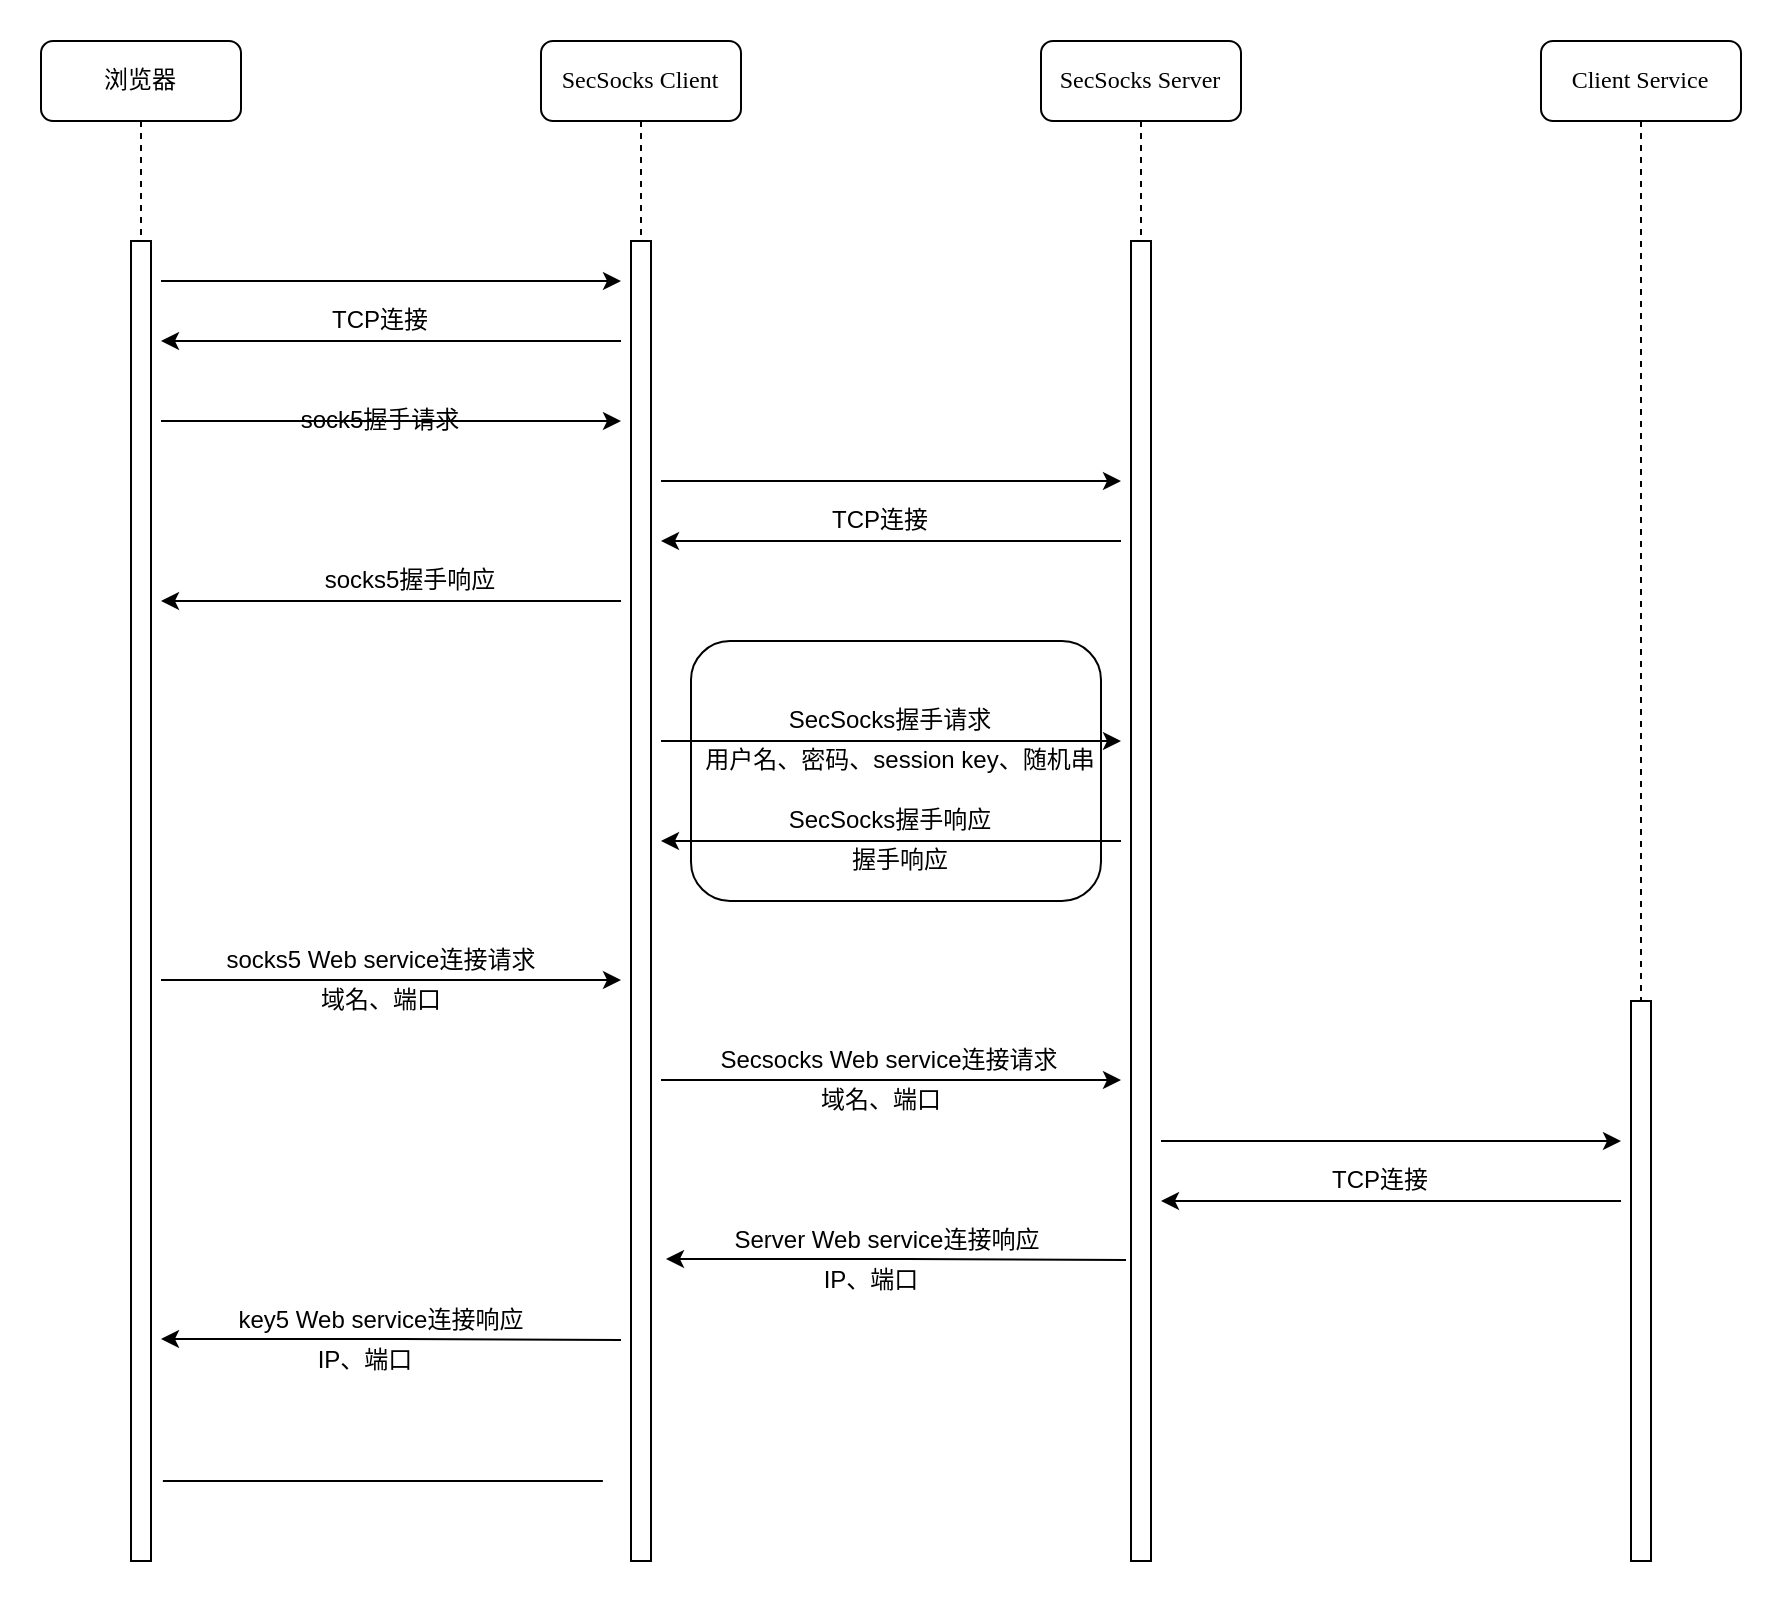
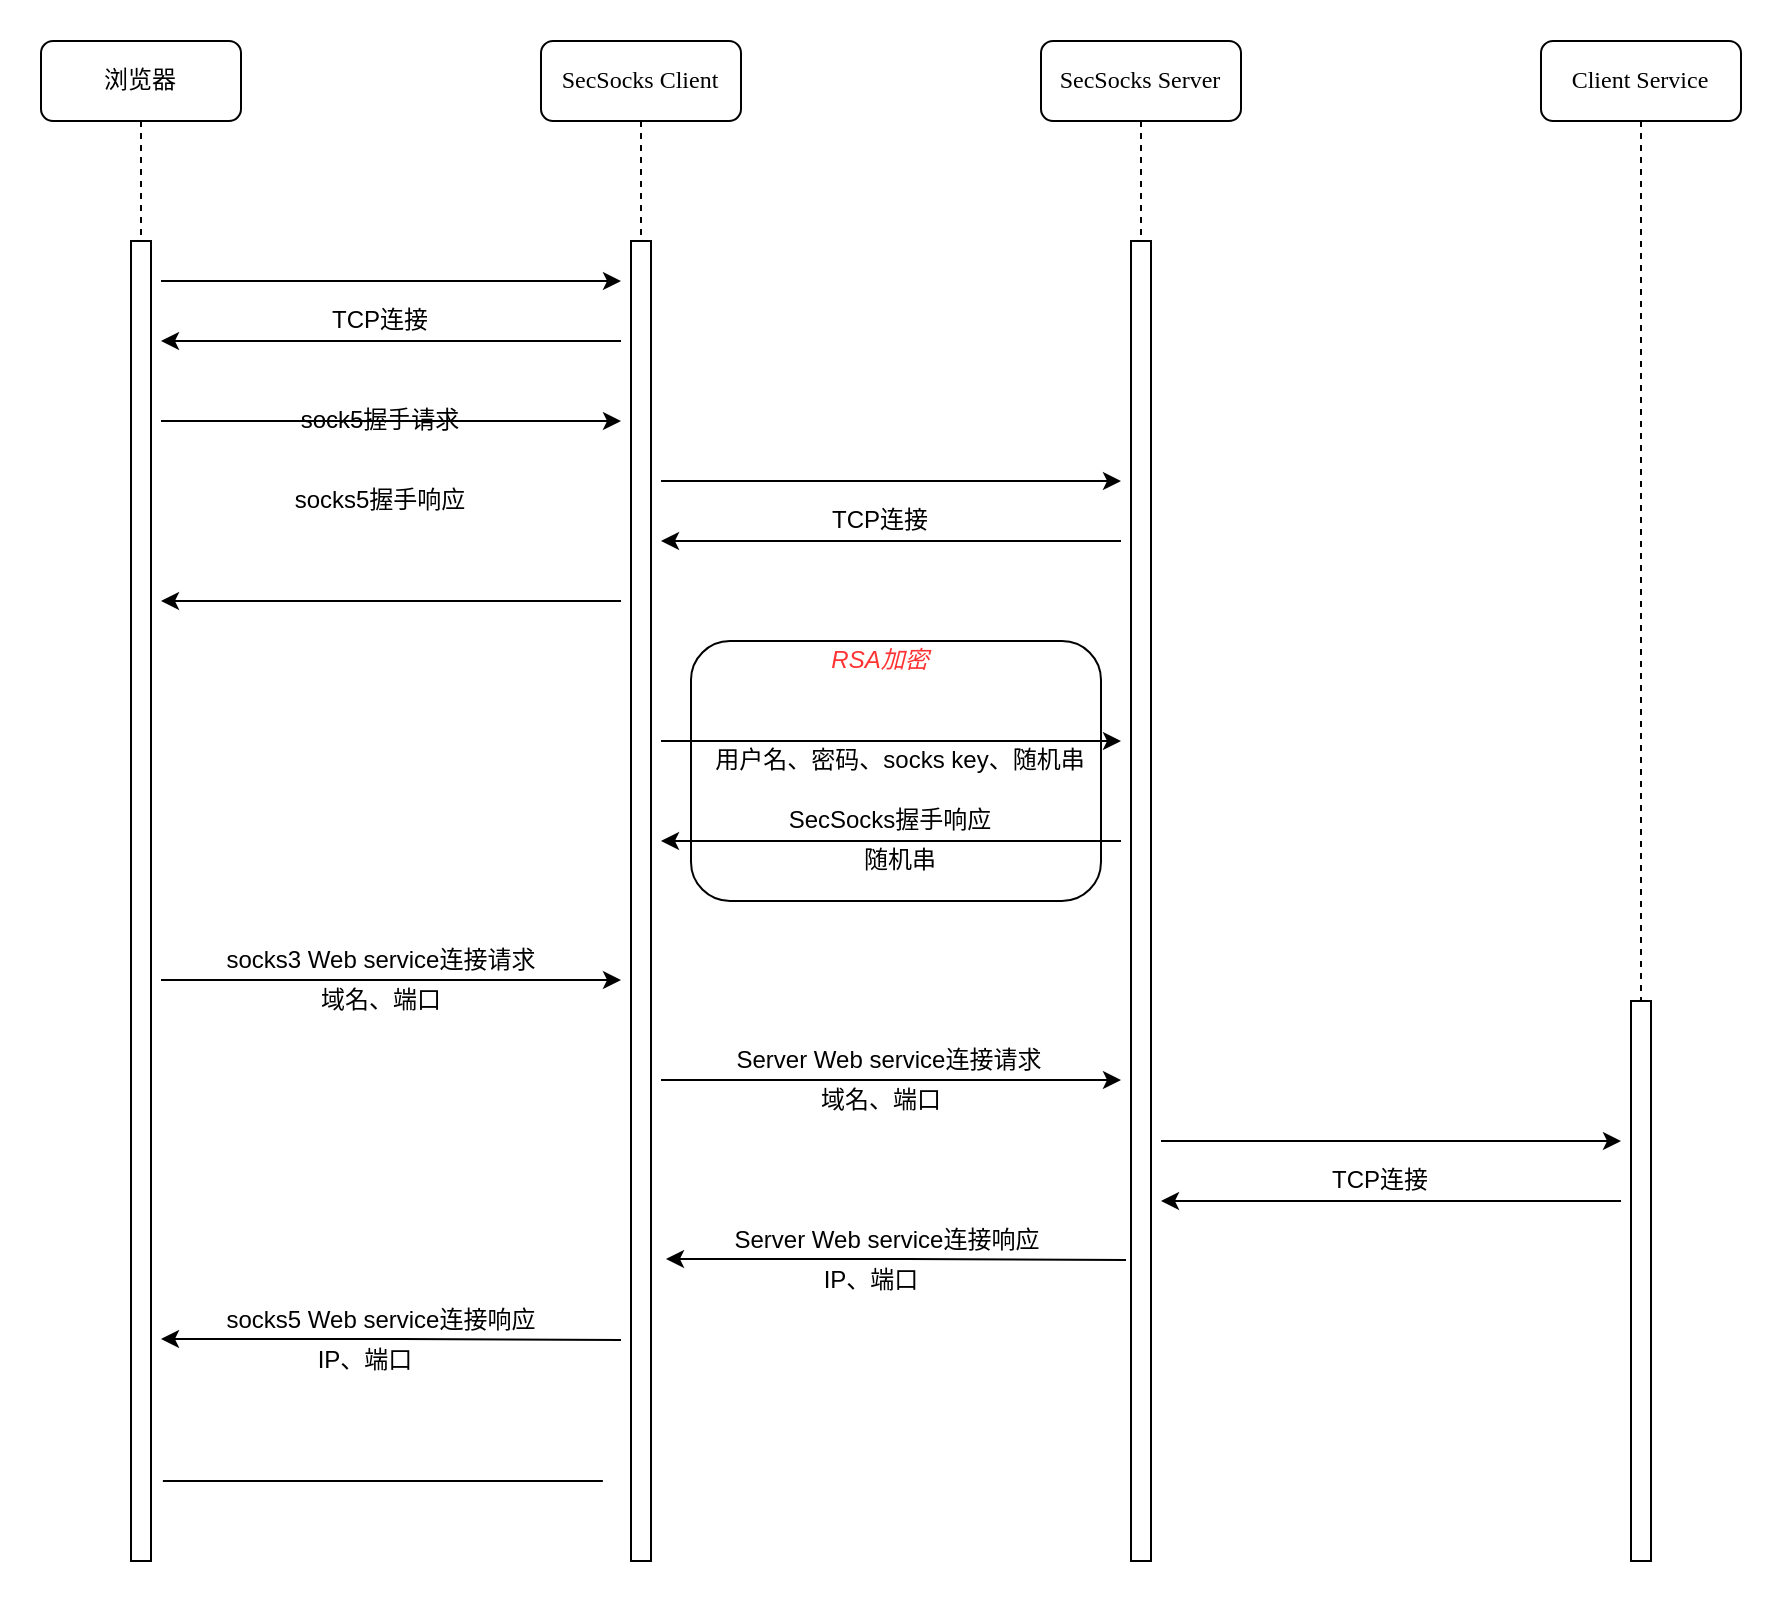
  <mxCell id="0" />
  <mxCell id="1" parent="0" />
  <mxCell id="2" value="SecSocks Client" style="shape=umlLifeline;perimeter=lifelinePerimeter;whiteSpace=wrap;html=1;container=1;collapsible=0;recursiveResize=0;outlineConnect=0;rounded=1;shadow=0;comic=0;labelBackgroundColor=none;strokeWidth=1;fontFamily=Verdana;fontSize=12;align=center;" parent="1" vertex="1"><mxGeometry x="270" y="20" width="100" height="760" as="geometry" /></mxCell>
  <mxCell id="3" value="" style="html=1;points=[];perimeter=orthogonalPerimeter;rounded=0;shadow=0;comic=0;labelBackgroundColor=none;strokeWidth=1;fontFamily=Verdana;fontSize=12;align=center;" parent="2" vertex="1"><mxGeometry x="45" y="100" width="10" height="660" as="geometry" /></mxCell>
  <mxCell id="4" value="SecSocks Server" style="shape=umlLifeline;perimeter=lifelinePerimeter;whiteSpace=wrap;html=1;container=1;collapsible=0;recursiveResize=0;outlineConnect=0;rounded=1;shadow=0;comic=0;labelBackgroundColor=none;strokeWidth=1;fontFamily=Verdana;fontSize=12;align=center;" parent="1" vertex="1"><mxGeometry x="520" y="20" width="100" height="760" as="geometry" /></mxCell>
  <mxCell id="5" value="" style="html=1;points=[];perimeter=orthogonalPerimeter;rounded=0;shadow=0;comic=0;labelBackgroundColor=none;strokeWidth=1;fontFamily=Verdana;fontSize=12;align=center;" parent="4" vertex="1"><mxGeometry x="45" y="100" width="10" height="660" as="geometry" /></mxCell>
  <mxCell id="6" value="Client Service" style="shape=umlLifeline;perimeter=lifelinePerimeter;whiteSpace=wrap;html=1;container=1;collapsible=0;recursiveResize=0;outlineConnect=0;rounded=1;shadow=0;comic=0;labelBackgroundColor=none;strokeWidth=1;fontFamily=Verdana;fontSize=12;align=center;" parent="1" vertex="1"><mxGeometry x="770" y="20" width="100" height="760" as="geometry" /></mxCell>
  <mxCell id="7" value="" style="html=1;points=[];perimeter=orthogonalPerimeter;rounded=0;shadow=0;comic=0;labelBackgroundColor=none;strokeWidth=1;fontFamily=Verdana;fontSize=12;align=center;" parent="6" vertex="1"><mxGeometry x="45" y="480" width="10" height="280" as="geometry" /></mxCell>
  <mxCell id="8" value="浏览器" style="shape=umlLifeline;perimeter=lifelinePerimeter;whiteSpace=wrap;html=1;container=1;collapsible=0;recursiveResize=0;outlineConnect=0;rounded=1;shadow=0;comic=0;labelBackgroundColor=none;strokeWidth=1;fontFamily=Verdana;fontSize=12;align=center;" parent="1" vertex="1"><mxGeometry x="20" y="20" width="100" height="760" as="geometry" /></mxCell>
  <mxCell id="9" value="" style="html=1;points=[];perimeter=orthogonalPerimeter;rounded=0;shadow=0;comic=0;labelBackgroundColor=none;strokeWidth=1;fontFamily=Verdana;fontSize=12;align=center;" parent="8" vertex="1"><mxGeometry x="45" y="100" width="10" height="660" as="geometry" /></mxCell>
  <mxCell id="10" value="" style="endArrow=classic;html=1;" edge="1" parent="1"><mxGeometry width="50" height="50" relative="1" as="geometry"><mxPoint x="330" y="240" as="sourcePoint" /><mxPoint x="560" y="240" as="targetPoint" /><Array as="points"><mxPoint x="440" y="240" /></Array></mxGeometry></mxCell>
  <mxCell id="11" value="" style="endArrow=classic;html=1;" edge="1" parent="1"><mxGeometry width="50" height="50" relative="1" as="geometry"><mxPoint x="560" y="270" as="sourcePoint" /><mxPoint x="330" y="270" as="targetPoint" /><Array as="points"><mxPoint x="430" y="270" /></Array></mxGeometry></mxCell>
  <mxCell id="12" value="TCP连接" style="text;html=1;strokeColor=none;fillColor=none;align=center;verticalAlign=middle;whiteSpace=wrap;rounded=0;" vertex="1" parent="1"><mxGeometry x="410" y="250" width="60" height="20" as="geometry" /></mxCell>
  <mxCell id="13" value="" style="endArrow=classic;html=1;" edge="1" parent="1"><mxGeometry width="50" height="50" relative="1" as="geometry"><mxPoint x="80" y="210" as="sourcePoint" /><mxPoint x="310" y="210" as="targetPoint" /><Array as="points"><mxPoint x="190" y="210" /></Array></mxGeometry></mxCell>
  <mxCell id="14" value="sock5握手请求" style="text;html=1;strokeColor=none;fillColor=none;align=center;verticalAlign=middle;whiteSpace=wrap;rounded=0;" vertex="1" parent="1"><mxGeometry x="145" y="200" width="90" height="20" as="geometry" /></mxCell>
  <mxCell id="15" value="" style="endArrow=classic;html=1;" edge="1" parent="1"><mxGeometry width="50" height="50" relative="1" as="geometry"><mxPoint x="80" y="140" as="sourcePoint" /><mxPoint x="310" y="140" as="targetPoint" /><Array as="points"><mxPoint x="190" y="140" /></Array></mxGeometry></mxCell>
  <mxCell id="16" value="" style="endArrow=classic;html=1;" edge="1" parent="1"><mxGeometry width="50" height="50" relative="1" as="geometry"><mxPoint x="310" y="170" as="sourcePoint" /><mxPoint x="80" y="170" as="targetPoint" /><Array as="points"><mxPoint x="180" y="170" /></Array></mxGeometry></mxCell>
  <mxCell id="17" value="TCP连接" style="text;html=1;strokeColor=none;fillColor=none;align=center;verticalAlign=middle;whiteSpace=wrap;rounded=0;" vertex="1" parent="1"><mxGeometry x="160" y="150" width="60" height="20" as="geometry" /></mxCell>
  <mxCell id="18" value="" style="endArrow=classic;html=1;" edge="1" parent="1"><mxGeometry width="50" height="50" relative="1" as="geometry"><mxPoint x="310" y="300" as="sourcePoint" /><mxPoint x="80" y="300" as="targetPoint" /><Array as="points"><mxPoint x="180" y="300" /></Array></mxGeometry></mxCell>
- <mxCell id="19" value="socks5握手响应" style="text;html=1;strokeColor=none;fillColor=none;align=center;verticalAlign=middle;whiteSpace=wrap;rounded=0;" vertex="1" parent="1"><mxGeometry x="160" y="280" width="90" height="20" as="geometry" /></mxCell>
+ <mxCell id="19" value="socks5握手响应" style="text;html=1;strokeColor=none;fillColor=none;align=center;verticalAlign=middle;whiteSpace=wrap;rounded=0;" vertex="1" parent="1"><mxGeometry x="145" y="240" width="90" height="20" as="geometry" /></mxCell>
  <mxCell id="20" value="" style="endArrow=classic;html=1;" edge="1" parent="1"><mxGeometry width="50" height="50" relative="1" as="geometry"><mxPoint x="330" y="370" as="sourcePoint" /><mxPoint x="560" y="370" as="targetPoint" /><Array as="points"><mxPoint x="440" y="370" /></Array></mxGeometry></mxCell>
  <mxCell id="21" value="" style="endArrow=classic;html=1;" edge="1" parent="1"><mxGeometry width="50" height="50" relative="1" as="geometry"><mxPoint x="560" y="420" as="sourcePoint" /><mxPoint x="330" y="420" as="targetPoint" /><Array as="points"><mxPoint x="430" y="420" /></Array></mxGeometry></mxCell>
- <mxCell id="22" value="用户名、密码、session key、随机串" style="text;html=1;strokeColor=none;fillColor=none;align=center;verticalAlign=middle;whiteSpace=wrap;rounded=0;" vertex="1" parent="1"><mxGeometry x="350" y="370" width="200" height="20" as="geometry" /></mxCell>
- <mxCell id="23" value="SecSocks握手请求" style="text;html=1;strokeColor=none;fillColor=none;align=center;verticalAlign=middle;whiteSpace=wrap;rounded=0;" vertex="1" parent="1"><mxGeometry x="390" y="350" width="110" height="20" as="geometry" /></mxCell>
- <mxCell id="24" value="握手响应" style="text;html=1;strokeColor=none;fillColor=none;align=center;verticalAlign=middle;whiteSpace=wrap;rounded=0;" vertex="1" parent="1"><mxGeometry x="350" y="410" width="200" height="40" as="geometry" /></mxCell>
+ <mxCell id="22" value="用户名、密码、socks key、随机串" style="text;html=1;strokeColor=none;fillColor=none;align=center;verticalAlign=middle;whiteSpace=wrap;rounded=0;" vertex="1" parent="1"><mxGeometry x="350" y="370" width="200" height="20" as="geometry" /></mxCell>
+ <mxCell id="24" value="随机串" style="text;html=1;strokeColor=none;fillColor=none;align=center;verticalAlign=middle;whiteSpace=wrap;rounded=0;" vertex="1" parent="1"><mxGeometry x="350" y="410" width="200" height="40" as="geometry" /></mxCell>
  <mxCell id="25" value="SecSocks握手响应" style="text;html=1;strokeColor=none;fillColor=none;align=center;verticalAlign=middle;whiteSpace=wrap;rounded=0;" vertex="1" parent="1"><mxGeometry x="390" y="400" width="110" height="20" as="geometry" /></mxCell>
  <mxCell id="26" value="" style="rounded=1;whiteSpace=wrap;html=1;fillColor=none;" vertex="1" parent="1"><mxGeometry x="345" y="320" width="205" height="130" as="geometry" /></mxCell>
+ <mxCell id="27" value="RSA加密" style="text;html=1;strokeColor=none;fillColor=none;align=center;verticalAlign=middle;whiteSpace=wrap;rounded=0;fontStyle=2;fontColor=#FF3333;" vertex="1" parent="1"><mxGeometry x="410" y="320" width="60" height="20" as="geometry" /></mxCell>
  <mxCell id="28" value="" style="endArrow=classic;html=1;" edge="1" parent="1"><mxGeometry width="50" height="50" relative="1" as="geometry"><mxPoint x="80" y="489.5" as="sourcePoint" /><mxPoint x="310" y="489.5" as="targetPoint" /><Array as="points"><mxPoint x="190" y="489.5" /></Array></mxGeometry></mxCell>
- <mxCell id="29" value="socks5 Web service连接请求" style="text;html=1;strokeColor=none;fillColor=none;align=center;verticalAlign=middle;whiteSpace=wrap;rounded=0;" vertex="1" parent="1"><mxGeometry x="108.75" y="470" width="162.5" height="20" as="geometry" /></mxCell>
+ <mxCell id="29" value="socks3 Web service连接请求" style="text;html=1;strokeColor=none;fillColor=none;align=center;verticalAlign=middle;whiteSpace=wrap;rounded=0;" vertex="1" parent="1"><mxGeometry x="108.75" y="470" width="162.5" height="20" as="geometry" /></mxCell>
  <mxCell id="30" value="域名、端口" style="text;html=1;strokeColor=none;fillColor=none;align=center;verticalAlign=middle;whiteSpace=wrap;rounded=0;" vertex="1" parent="1"><mxGeometry x="127.5" y="490" width="125" height="20" as="geometry" /></mxCell>
  <mxCell id="31" value="" style="endArrow=classic;html=1;" edge="1" parent="1"><mxGeometry width="50" height="50" relative="1" as="geometry"><mxPoint x="330" y="539.5" as="sourcePoint" /><mxPoint x="560" y="539.5" as="targetPoint" /><Array as="points"><mxPoint x="440" y="539.5" /></Array></mxGeometry></mxCell>
- <mxCell id="32" value="Secsocks Web service连接请求" style="text;html=1;strokeColor=none;fillColor=none;align=center;verticalAlign=middle;whiteSpace=wrap;rounded=0;" vertex="1" parent="1"><mxGeometry x="358.75" y="520" width="171.25" height="20" as="geometry" /></mxCell>
+ <mxCell id="32" value="Server Web service连接请求" style="text;html=1;strokeColor=none;fillColor=none;align=center;verticalAlign=middle;whiteSpace=wrap;rounded=0;" vertex="1" parent="1"><mxGeometry x="358.75" y="520" width="171.25" height="20" as="geometry" /></mxCell>
  <mxCell id="33" value="域名、端口" style="text;html=1;strokeColor=none;fillColor=none;align=center;verticalAlign=middle;whiteSpace=wrap;rounded=0;" vertex="1" parent="1"><mxGeometry x="377.5" y="540" width="125" height="20" as="geometry" /></mxCell>
  <mxCell id="34" value="" style="endArrow=classic;html=1;" edge="1" parent="1"><mxGeometry width="50" height="50" relative="1" as="geometry"><mxPoint x="580" y="570" as="sourcePoint" /><mxPoint x="810" y="570" as="targetPoint" /><Array as="points"><mxPoint x="690" y="570" /></Array></mxGeometry></mxCell>
  <mxCell id="35" value="" style="endArrow=classic;html=1;" edge="1" parent="1"><mxGeometry width="50" height="50" relative="1" as="geometry"><mxPoint x="810" y="600" as="sourcePoint" /><mxPoint x="580" y="600" as="targetPoint" /><Array as="points"><mxPoint x="680" y="600" /></Array></mxGeometry></mxCell>
  <mxCell id="36" value="TCP连接" style="text;html=1;strokeColor=none;fillColor=none;align=center;verticalAlign=middle;whiteSpace=wrap;rounded=0;" vertex="1" parent="1"><mxGeometry x="660" y="580" width="60" height="20" as="geometry" /></mxCell>
  <mxCell id="37" value="" style="endArrow=classic;html=1;" edge="1" parent="1"><mxGeometry width="50" height="50" relative="1" as="geometry"><mxPoint x="562.5" y="629.5" as="sourcePoint" /><mxPoint x="332.5" y="629" as="targetPoint" /><Array as="points"><mxPoint x="442.5" y="629" /></Array></mxGeometry></mxCell>
  <mxCell id="38" value="Server Web service连接响应" style="text;html=1;strokeColor=none;fillColor=none;align=center;verticalAlign=middle;whiteSpace=wrap;rounded=0;" vertex="1" parent="1"><mxGeometry x="356.88" y="610" width="173.12" height="20" as="geometry" /></mxCell>
  <mxCell id="39" value="IP、端口" style="text;html=1;strokeColor=none;fillColor=none;align=center;verticalAlign=middle;whiteSpace=wrap;rounded=0;" vertex="1" parent="1"><mxGeometry x="372.5" y="630" width="125" height="20" as="geometry" /></mxCell>
  <mxCell id="40" value="" style="endArrow=classic;html=1;" edge="1" parent="1"><mxGeometry width="50" height="50" relative="1" as="geometry"><mxPoint x="310" y="669.5" as="sourcePoint" /><mxPoint x="80" y="669" as="targetPoint" /><Array as="points"><mxPoint x="190" y="669" /></Array></mxGeometry></mxCell>
- <mxCell id="41" value="key5 Web service连接响应" style="text;html=1;strokeColor=none;fillColor=none;align=center;verticalAlign=middle;whiteSpace=wrap;rounded=0;" vertex="1" parent="1"><mxGeometry x="104.38" y="650" width="173.12" height="20" as="geometry" /></mxCell>
+ <mxCell id="41" value="socks5 Web service连接响应" style="text;html=1;strokeColor=none;fillColor=none;align=center;verticalAlign=middle;whiteSpace=wrap;rounded=0;" vertex="1" parent="1"><mxGeometry x="104.38" y="650" width="173.12" height="20" as="geometry" /></mxCell>
  <mxCell id="42" value="IP、端口" style="text;html=1;strokeColor=none;fillColor=none;align=center;verticalAlign=middle;whiteSpace=wrap;rounded=0;" vertex="1" parent="1"><mxGeometry x="120" y="670" width="125" height="20" as="geometry" /></mxCell>
  <mxCell id="43" value="" style="endArrow=none;html=1;fontColor=#FF3333;" edge="1" parent="1"><mxGeometry width="50" height="50" relative="1" as="geometry"><mxPoint x="80.94" y="740" as="sourcePoint" /><mxPoint x="300.94" y="740" as="targetPoint" /></mxGeometry></mxCell>
